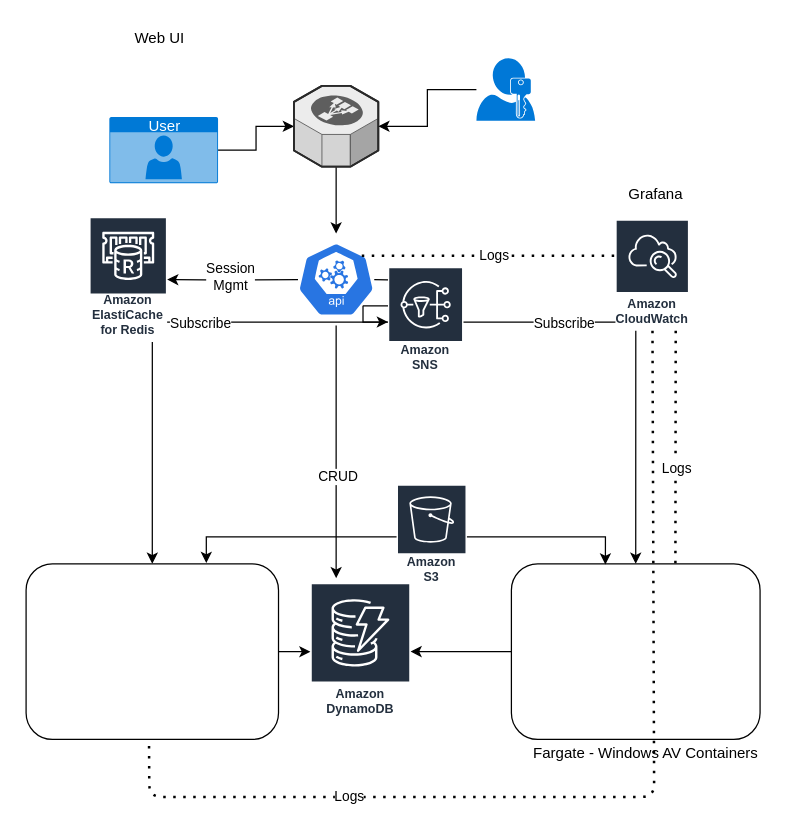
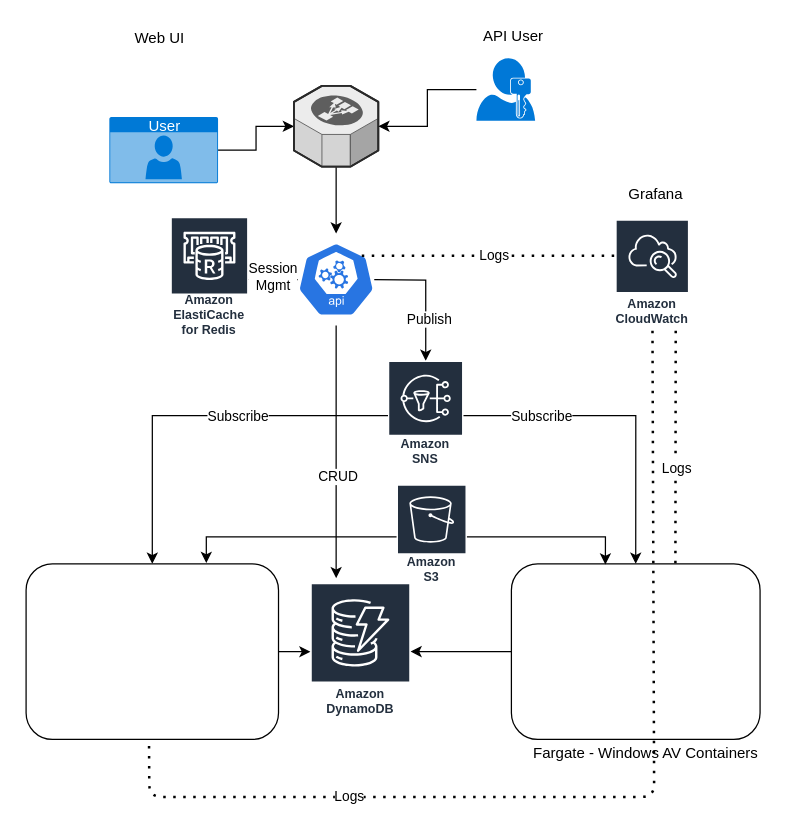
  <mxCell id="0" />
  <mxCell id="1" parent="0" />
  <mxCell id="2" style="edgeStyle=orthogonalEdgeStyle;rounded=0;orthogonalLoop=1;jettySize=auto;html=1;exitX=0;exitY=0.5;exitDx=0;exitDy=0;" edge="1" parent="1" source="5" target="21"><mxGeometry relative="1" as="geometry" /></mxCell>
  <mxCell id="3" style="edgeStyle=orthogonalEdgeStyle;rounded=0;orthogonalLoop=1;jettySize=auto;html=1;entryX=0.5;entryY=0;entryDx=0;entryDy=0;" edge="1" parent="1" source="14" target="5"><mxGeometry relative="1" as="geometry" /></mxCell>
  <mxCell id="4" value="Subscribe" style="edgeLabel;html=1;align=center;verticalAlign=middle;resizable=0;points=[];" vertex="1" connectable="0" parent="3"><mxGeometry x="-0.519" relative="1" as="geometry"><mxPoint as="offset" /></mxGeometry></mxCell>
  <mxCell id="5" value="" style="rounded=1;whiteSpace=wrap;html=1;" vertex="1" parent="1"><mxGeometry x="408.75" y="450.5" width="199" height="140.5" as="geometry" /></mxCell>
  <mxCell id="6" style="edgeStyle=orthogonalEdgeStyle;rounded=0;orthogonalLoop=1;jettySize=auto;html=1;exitX=1;exitY=0.5;exitDx=0;exitDy=0;" edge="1" parent="1" source="9" target="21"><mxGeometry relative="1" as="geometry" /></mxCell>
  <mxCell id="7" style="edgeStyle=orthogonalEdgeStyle;rounded=0;orthogonalLoop=1;jettySize=auto;html=1;entryX=0.5;entryY=0;entryDx=0;entryDy=0;" edge="1" parent="1" source="14" target="9"><mxGeometry relative="1" as="geometry" /></mxCell>
  <mxCell id="8" value="Subscribe" style="edgeLabel;html=1;align=center;verticalAlign=middle;resizable=0;points=[];" vertex="1" connectable="0" parent="7"><mxGeometry x="-0.212" relative="1" as="geometry"><mxPoint as="offset" /></mxGeometry></mxCell>
  <mxCell id="9" value="" style="rounded=1;whiteSpace=wrap;html=1;" vertex="1" parent="1"><mxGeometry x="20.38" y="450.5" width="202" height="140.5" as="geometry" /></mxCell>
  <mxCell id="10" style="edgeStyle=orthogonalEdgeStyle;rounded=0;orthogonalLoop=1;jettySize=auto;html=1;" edge="1" parent="1" target="14"><mxGeometry relative="1" as="geometry"><mxPoint x="299" y="223" as="sourcePoint" /></mxGeometry></mxCell>
  <mxCell id="11" value="Publish" style="edgeLabel;html=1;align=center;verticalAlign=middle;resizable=0;points=[];" vertex="1" connectable="0" parent="10"><mxGeometry x="-0.07" y="-23" relative="1" as="geometry"><mxPoint x="25" y="23" as="offset" /></mxGeometry></mxCell>
  <mxCell id="12" style="edgeStyle=orthogonalEdgeStyle;rounded=0;orthogonalLoop=1;jettySize=auto;html=1;exitX=0.5;exitY=1;exitDx=0;exitDy=0;exitPerimeter=0;" edge="1" parent="1" source="18"><mxGeometry relative="1" as="geometry"><mxPoint x="268.5" y="462" as="targetPoint" /><mxPoint x="268.5" y="268" as="sourcePoint" /></mxGeometry></mxCell>
  <mxCell id="13" value="CRUD" style="edgeLabel;html=1;align=center;verticalAlign=middle;resizable=0;points=[];" vertex="1" connectable="0" parent="12"><mxGeometry x="0.196" y="1" relative="1" as="geometry"><mxPoint as="offset" /></mxGeometry></mxCell>
- <mxCell id="14" value="Amazon SNS" style="outlineConnect=0;fontColor=#232F3E;gradientColor=none;strokeColor=#ffffff;fillColor=#232F3E;dashed=0;verticalLabelPosition=middle;verticalAlign=bottom;align=center;html=1;whiteSpace=wrap;fontSize=10;fontStyle=1;spacing=3;shape=mxgraph.aws4.productIcon;prIcon=mxgraph.aws4.sns;" vertex="1" parent="1"><mxGeometry x="310" y="213" width="60.25" height="88" as="geometry" /></mxCell>
+ <mxCell id="14" value="Amazon SNS" style="outlineConnect=0;fontColor=#232F3E;gradientColor=none;strokeColor=#ffffff;fillColor=#232F3E;dashed=0;verticalLabelPosition=middle;verticalAlign=bottom;align=center;html=1;whiteSpace=wrap;fontSize=10;fontStyle=1;spacing=3;shape=mxgraph.aws4.productIcon;prIcon=mxgraph.aws4.sns;" vertex="1" parent="1"><mxGeometry x="310" y="288" width="60.25" height="88" as="geometry" /></mxCell>
  <mxCell id="15" style="edgeStyle=orthogonalEdgeStyle;rounded=0;orthogonalLoop=1;jettySize=auto;html=1;entryX=0.714;entryY=-0.004;entryDx=0;entryDy=0;entryPerimeter=0;" edge="1" parent="1" source="17" target="9"><mxGeometry relative="1" as="geometry" /></mxCell>
  <mxCell id="16" style="edgeStyle=orthogonalEdgeStyle;rounded=0;orthogonalLoop=1;jettySize=auto;html=1;entryX=0.378;entryY=0.004;entryDx=0;entryDy=0;entryPerimeter=0;" edge="1" parent="1" source="17" target="5"><mxGeometry relative="1" as="geometry" /></mxCell>
  <mxCell id="17" value="Amazon S3" style="outlineConnect=0;fontColor=#232F3E;gradientColor=none;strokeColor=#ffffff;fillColor=#232F3E;dashed=0;verticalLabelPosition=middle;verticalAlign=bottom;align=center;html=1;whiteSpace=wrap;fontSize=10;fontStyle=1;spacing=3;shape=mxgraph.aws4.productIcon;prIcon=mxgraph.aws4.s3;" vertex="1" parent="1"><mxGeometry x="317" y="387" width="56" height="84" as="geometry" /></mxCell>
  <mxCell id="18" value="" style="html=1;dashed=0;whitespace=wrap;fillColor=#2875E2;strokeColor=#ffffff;points=[[0.005,0.63,0],[0.1,0.2,0],[0.9,0.2,0],[0.5,0,0],[0.995,0.63,0],[0.72,0.99,0],[0.5,1,0],[0.28,0.99,0]];shape=mxgraph.kubernetes.icon;prIcon=api" vertex="1" parent="1"><mxGeometry x="237.63" y="186.25" width="61.75" height="73.5" as="geometry" /></mxCell>
  <mxCell id="19" value="Amazon CloudWatch" style="outlineConnect=0;fontColor=#232F3E;gradientColor=none;strokeColor=#ffffff;fillColor=#232F3E;dashed=0;verticalLabelPosition=middle;verticalAlign=bottom;align=center;html=1;whiteSpace=wrap;fontSize=10;fontStyle=1;spacing=3;shape=mxgraph.aws4.productIcon;prIcon=mxgraph.aws4.cloudwatch;" vertex="1" parent="1"><mxGeometry x="492" y="175" width="59" height="89" as="geometry" /></mxCell>
  <mxCell id="20" value="" style="shape=image;html=1;verticalAlign=top;verticalLabelPosition=bottom;labelBackgroundColor=#ffffff;imageAspect=0;aspect=fixed;image=https://cdn4.iconfinder.com/data/icons/logos-brands-5/24/grafana-128.png" vertex="1" parent="1"><mxGeometry x="490" y="78" width="63" height="63" as="geometry" /></mxCell>
  <mxCell id="21" value="Amazon DynamoDB" style="outlineConnect=0;fontColor=#232F3E;gradientColor=none;strokeColor=#ffffff;fillColor=#232F3E;dashed=0;verticalLabelPosition=middle;verticalAlign=bottom;align=center;html=1;whiteSpace=wrap;fontSize=10;fontStyle=1;spacing=3;shape=mxgraph.aws4.productIcon;prIcon=mxgraph.aws4.dynamodb;" vertex="1" parent="1"><mxGeometry x="248" y="465.75" width="80" height="110" as="geometry" /></mxCell>
- <mxCell id="22" value="Amazon ElastiCache for Redis" style="outlineConnect=0;fontColor=#232F3E;gradientColor=none;strokeColor=#ffffff;fillColor=#232F3E;dashed=0;verticalLabelPosition=middle;verticalAlign=bottom;align=center;html=1;whiteSpace=wrap;fontSize=10;fontStyle=1;spacing=3;shape=mxgraph.aws4.productIcon;prIcon=mxgraph.aws4.elasticache_for_redis;" vertex="1" parent="1"><mxGeometry x="71" y="173" width="62.25" height="100" as="geometry" /></mxCell>
+ <mxCell id="22" value="Amazon ElastiCache for Redis" style="outlineConnect=0;fontColor=#232F3E;gradientColor=none;strokeColor=#ffffff;fillColor=#232F3E;dashed=0;verticalLabelPosition=middle;verticalAlign=bottom;align=center;html=1;whiteSpace=wrap;fontSize=10;fontStyle=1;spacing=3;shape=mxgraph.aws4.productIcon;prIcon=mxgraph.aws4.elasticache_for_redis;" vertex="1" parent="1"><mxGeometry x="136" y="173" width="62.25" height="100" as="geometry" /></mxCell>
  <mxCell id="23" value="" style="shape=image;html=1;verticalAlign=top;verticalLabelPosition=bottom;labelBackgroundColor=#ffffff;imageAspect=0;aspect=fixed;image=https://cdn4.iconfinder.com/data/icons/social-network-round-gloss-shine/128/docker-icon_copy.png" vertex="1" parent="1"><mxGeometry x="427.75" y="460" width="62" height="62" as="geometry" /></mxCell>
  <mxCell id="24" value="" style="shape=image;html=1;verticalAlign=top;verticalLabelPosition=bottom;labelBackgroundColor=#ffffff;imageAspect=0;aspect=fixed;image=https://cdn1.iconfinder.com/data/icons/social-media-2106/24/social_media_social_media_logo_docker-128.png" vertex="1" parent="1"><mxGeometry x="84.75" y="523" width="68" height="68" as="geometry" /></mxCell>
  <mxCell id="25" style="edgeStyle=orthogonalEdgeStyle;rounded=0;orthogonalLoop=1;jettySize=auto;html=1;" edge="1" parent="1" source="26" target="30"><mxGeometry relative="1" as="geometry" /></mxCell>
  <mxCell id="26" value="User" style="html=1;strokeColor=none;fillColor=#0079D6;labelPosition=center;verticalLabelPosition=middle;verticalAlign=top;align=center;fontSize=12;outlineConnect=0;spacingTop=-6;fontColor=#FFFFFF;shape=mxgraph.sitemap.user;" vertex="1" parent="1"><mxGeometry x="87" y="93" width="87" height="53" as="geometry" /></mxCell>
  <mxCell id="27" style="edgeStyle=orthogonalEdgeStyle;rounded=0;orthogonalLoop=1;jettySize=auto;html=1;" edge="1" parent="1" target="22"><mxGeometry relative="1" as="geometry"><mxPoint x="153.75" y="95.345" as="targetPoint" /><mxPoint x="238" y="223" as="sourcePoint" /></mxGeometry></mxCell>
  <mxCell id="28" value="Session&lt;br&gt;Mgmt" style="edgeLabel;html=1;align=center;verticalAlign=middle;resizable=0;points=[];" vertex="1" connectable="0" parent="27"><mxGeometry x="0.05" y="-3" relative="1" as="geometry"><mxPoint as="offset" /></mxGeometry></mxCell>
  <mxCell id="29" value="" style="edgeStyle=orthogonalEdgeStyle;rounded=0;orthogonalLoop=1;jettySize=auto;html=1;" edge="1" parent="1" source="30" target="18"><mxGeometry relative="1" as="geometry" /></mxCell>
  <mxCell id="30" value="" style="verticalLabelPosition=bottom;html=1;verticalAlign=top;strokeWidth=1;align=center;outlineConnect=0;dashed=0;outlineConnect=0;shape=mxgraph.aws3d.elasticLoadBalancing;fillColor=#ECECEC;strokeColor=#5E5E5E;aspect=fixed;" vertex="1" parent="1"><mxGeometry x="234.74" y="68" width="67.5" height="64.69" as="geometry" /></mxCell>
  <mxCell id="31" value="" style="shape=image;html=1;verticalAlign=top;verticalLabelPosition=bottom;labelBackgroundColor=#ffffff;imageAspect=0;aspect=fixed;image=https://cdn4.iconfinder.com/data/icons/social-network-round-gloss-shine/128/docker-icon_copy.png" vertex="1" parent="1"><mxGeometry x="477.75" y="522" width="66" height="66" as="geometry" /></mxCell>
  <mxCell id="32" value="" style="shape=image;html=1;verticalAlign=top;verticalLabelPosition=bottom;labelBackgroundColor=#ffffff;imageAspect=0;aspect=fixed;image=https://cdn4.iconfinder.com/data/icons/social-network-round-gloss-shine/128/docker-icon_copy.png" vertex="1" parent="1"><mxGeometry x="530.75" y="457" width="65" height="65" as="geometry" /></mxCell>
  <mxCell id="33" value="" style="shape=image;html=1;verticalAlign=top;verticalLabelPosition=bottom;labelBackgroundColor=#ffffff;imageAspect=0;aspect=fixed;image=https://cdn1.iconfinder.com/data/icons/social-media-2106/24/social_media_social_media_logo_docker-128.png" vertex="1" parent="1"><mxGeometry x="42.75" y="460" width="68" height="68" as="geometry" /></mxCell>
  <mxCell id="34" value="" style="shape=image;html=1;verticalAlign=top;verticalLabelPosition=bottom;labelBackgroundColor=#ffffff;imageAspect=0;aspect=fixed;image=https://cdn1.iconfinder.com/data/icons/social-media-2106/24/social_media_social_media_logo_docker-128.png" vertex="1" parent="1"><mxGeometry x="148.75" y="460" width="68" height="68" as="geometry" /></mxCell>
  <mxCell id="35" value="" style="endArrow=none;dashed=1;html=1;dashPattern=1 3;strokeWidth=2;" edge="1" parent="1"><mxGeometry width="50" height="50" relative="1" as="geometry"><mxPoint x="540" y="450" as="sourcePoint" /><mxPoint x="540.25" y="264" as="targetPoint" /></mxGeometry></mxCell>
  <mxCell id="36" value="Logs" style="edgeLabel;html=1;align=center;verticalAlign=middle;resizable=0;points=[];" vertex="1" connectable="0" parent="35"><mxGeometry x="-0.172" relative="1" as="geometry"><mxPoint as="offset" /></mxGeometry></mxCell>
  <mxCell id="37" value="" style="endArrow=none;dashed=1;html=1;dashPattern=1 3;strokeWidth=2;" edge="1" parent="1"><mxGeometry width="50" height="50" relative="1" as="geometry"><mxPoint x="491" y="204" as="sourcePoint" /><mxPoint x="283" y="204" as="targetPoint" /></mxGeometry></mxCell>
  <mxCell id="38" value="Logs" style="edgeLabel;html=1;align=center;verticalAlign=middle;resizable=0;points=[];" vertex="1" connectable="0" parent="37"><mxGeometry x="-0.067" y="-1" relative="1" as="geometry"><mxPoint as="offset" /></mxGeometry></mxCell>
  <mxCell id="39" value="" style="endArrow=none;dashed=1;html=1;dashPattern=1 3;strokeWidth=2;entryX=0.5;entryY=1;entryDx=0;entryDy=0;" edge="1" parent="1" source="19" target="24"><mxGeometry width="50" height="50" relative="1" as="geometry"><mxPoint x="537" y="266" as="sourcePoint" /><mxPoint x="105" y="637" as="targetPoint" /><Array as="points"><mxPoint x="523" y="637" /><mxPoint x="119" y="637" /></Array></mxGeometry></mxCell>
  <mxCell id="40" value="Logs" style="edgeLabel;html=1;align=center;verticalAlign=middle;resizable=0;points=[];" vertex="1" connectable="0" parent="39"><mxGeometry x="0.502" y="-1" relative="1" as="geometry"><mxPoint as="offset" /></mxGeometry></mxCell>
  <mxCell id="41" value="Fargate - Windows AV Containers" style="text;html=1;align=center;verticalAlign=middle;resizable=0;points=[];autosize=1;" vertex="1" parent="1"><mxGeometry x="421" y="593" width="190" height="18" as="geometry" /></mxCell>
  <mxCell id="42" value="Grafana" style="text;html=1;align=center;verticalAlign=middle;resizable=0;points=[];autosize=1;" vertex="1" parent="1"><mxGeometry x="497" y="146" width="53" height="18" as="geometry" /></mxCell>
  <mxCell id="43" style="edgeStyle=orthogonalEdgeStyle;rounded=0;orthogonalLoop=1;jettySize=auto;html=1;" edge="1" parent="1" source="44" target="30"><mxGeometry relative="1" as="geometry" /></mxCell>
  <mxCell id="44" value="" style="aspect=fixed;pointerEvents=1;shadow=0;dashed=0;html=1;strokeColor=none;labelPosition=center;verticalLabelPosition=bottom;verticalAlign=top;align=center;shape=mxgraph.mscae.enterprise.user_permissions;fillColor=#0078D7;" vertex="1" parent="1"><mxGeometry x="380.75" y="46" width="47" height="50" as="geometry" /></mxCell>
+ <mxCell id="45" value="API User" style="text;html=1;align=center;verticalAlign=middle;resizable=0;points=[];autosize=1;" vertex="1" parent="1"><mxGeometry x="380.75" y="20" width="58" height="18" as="geometry" /></mxCell>
  <mxCell id="46" value="Web UI" style="text;html=1;align=center;verticalAlign=middle;resizable=0;points=[];autosize=1;" vertex="1" parent="1"><mxGeometry x="102" y="21" width="50" height="18" as="geometry" /></mxCell>
